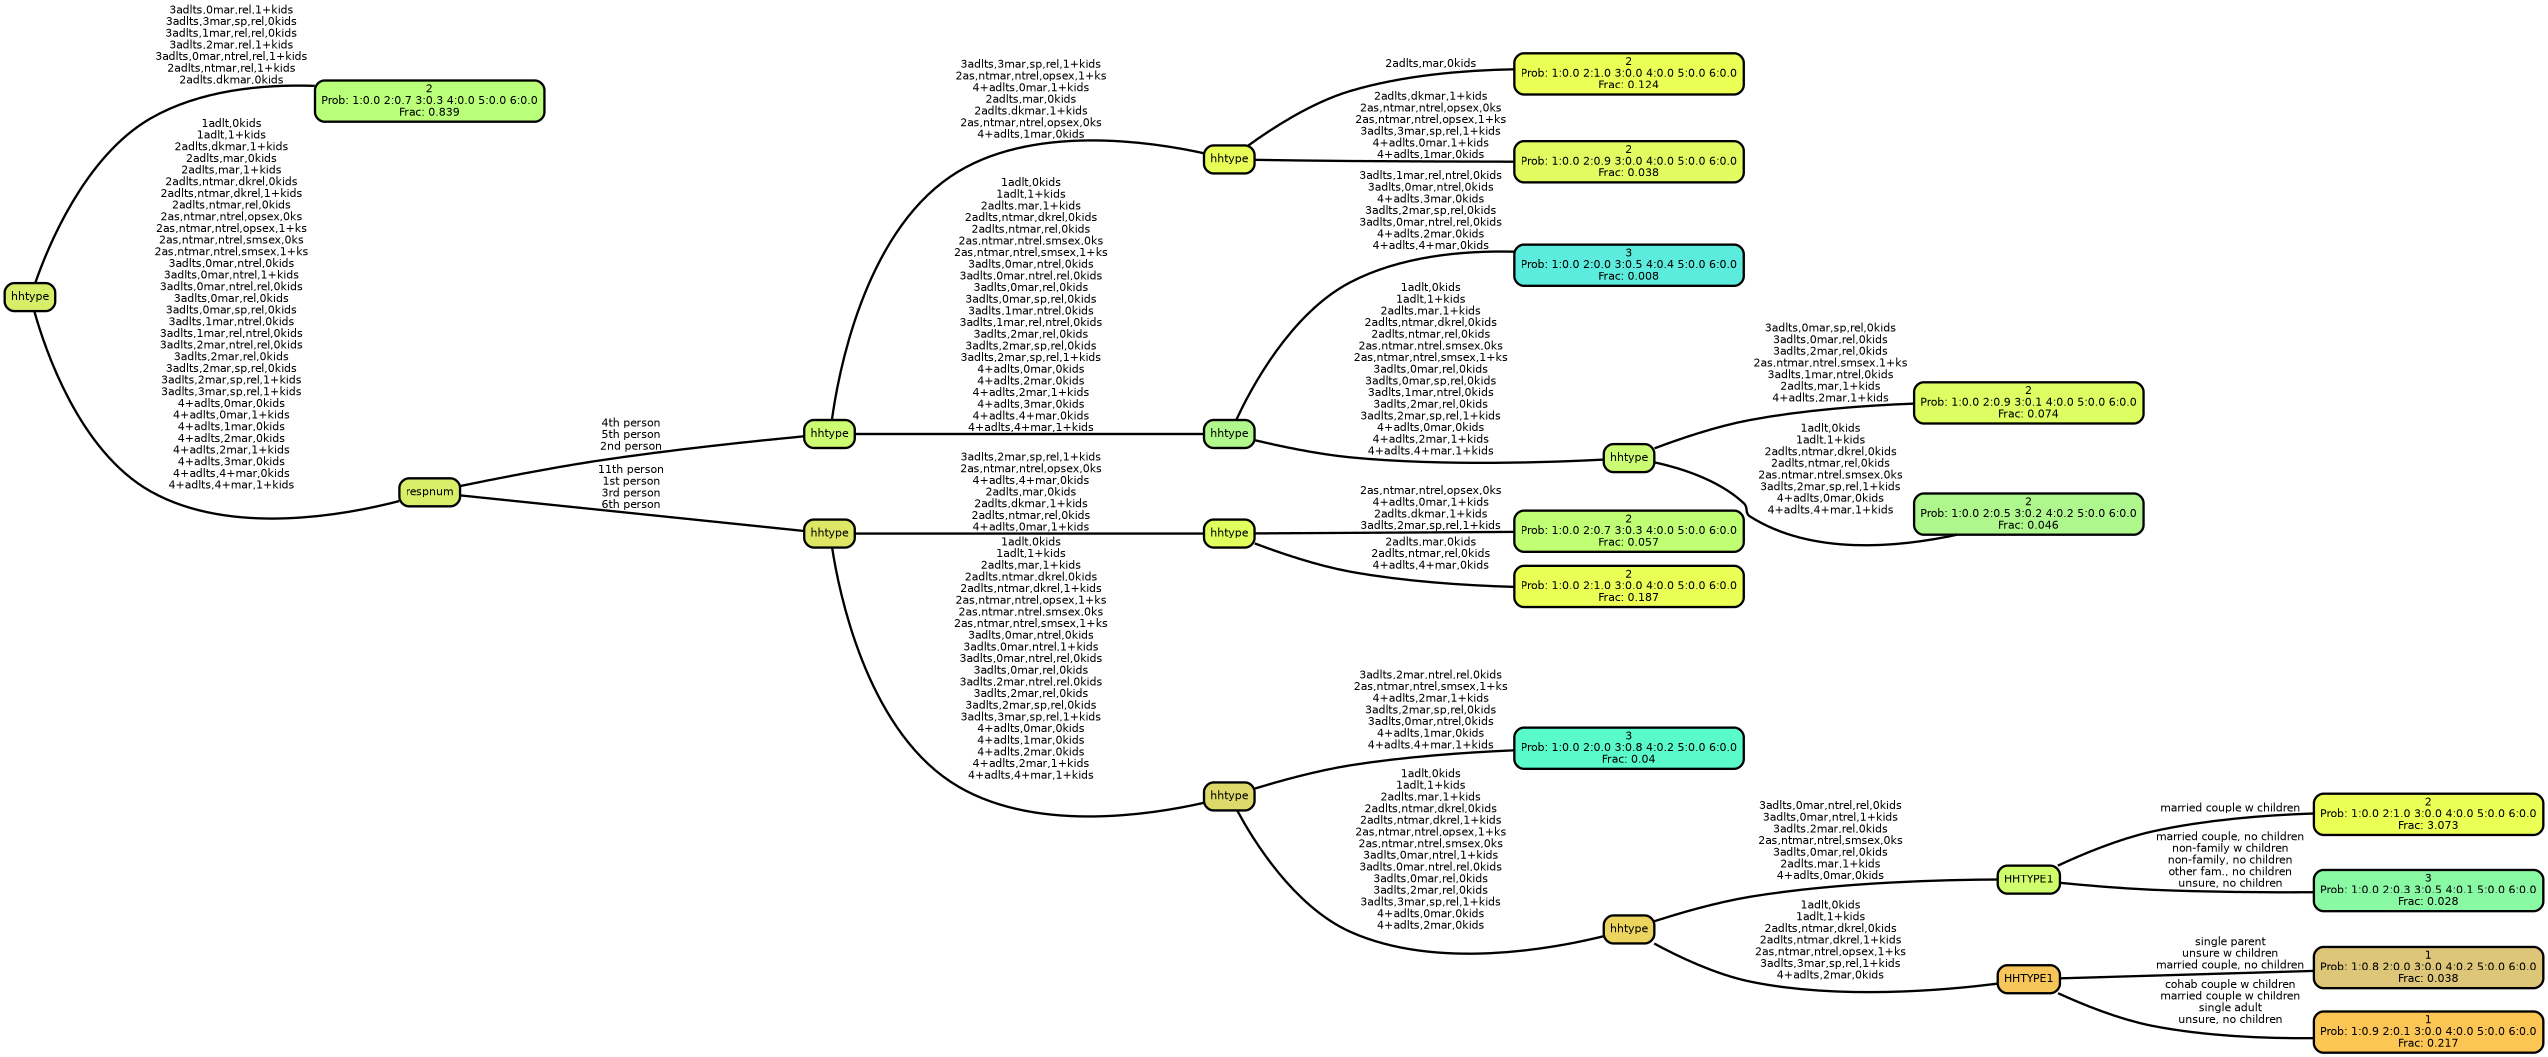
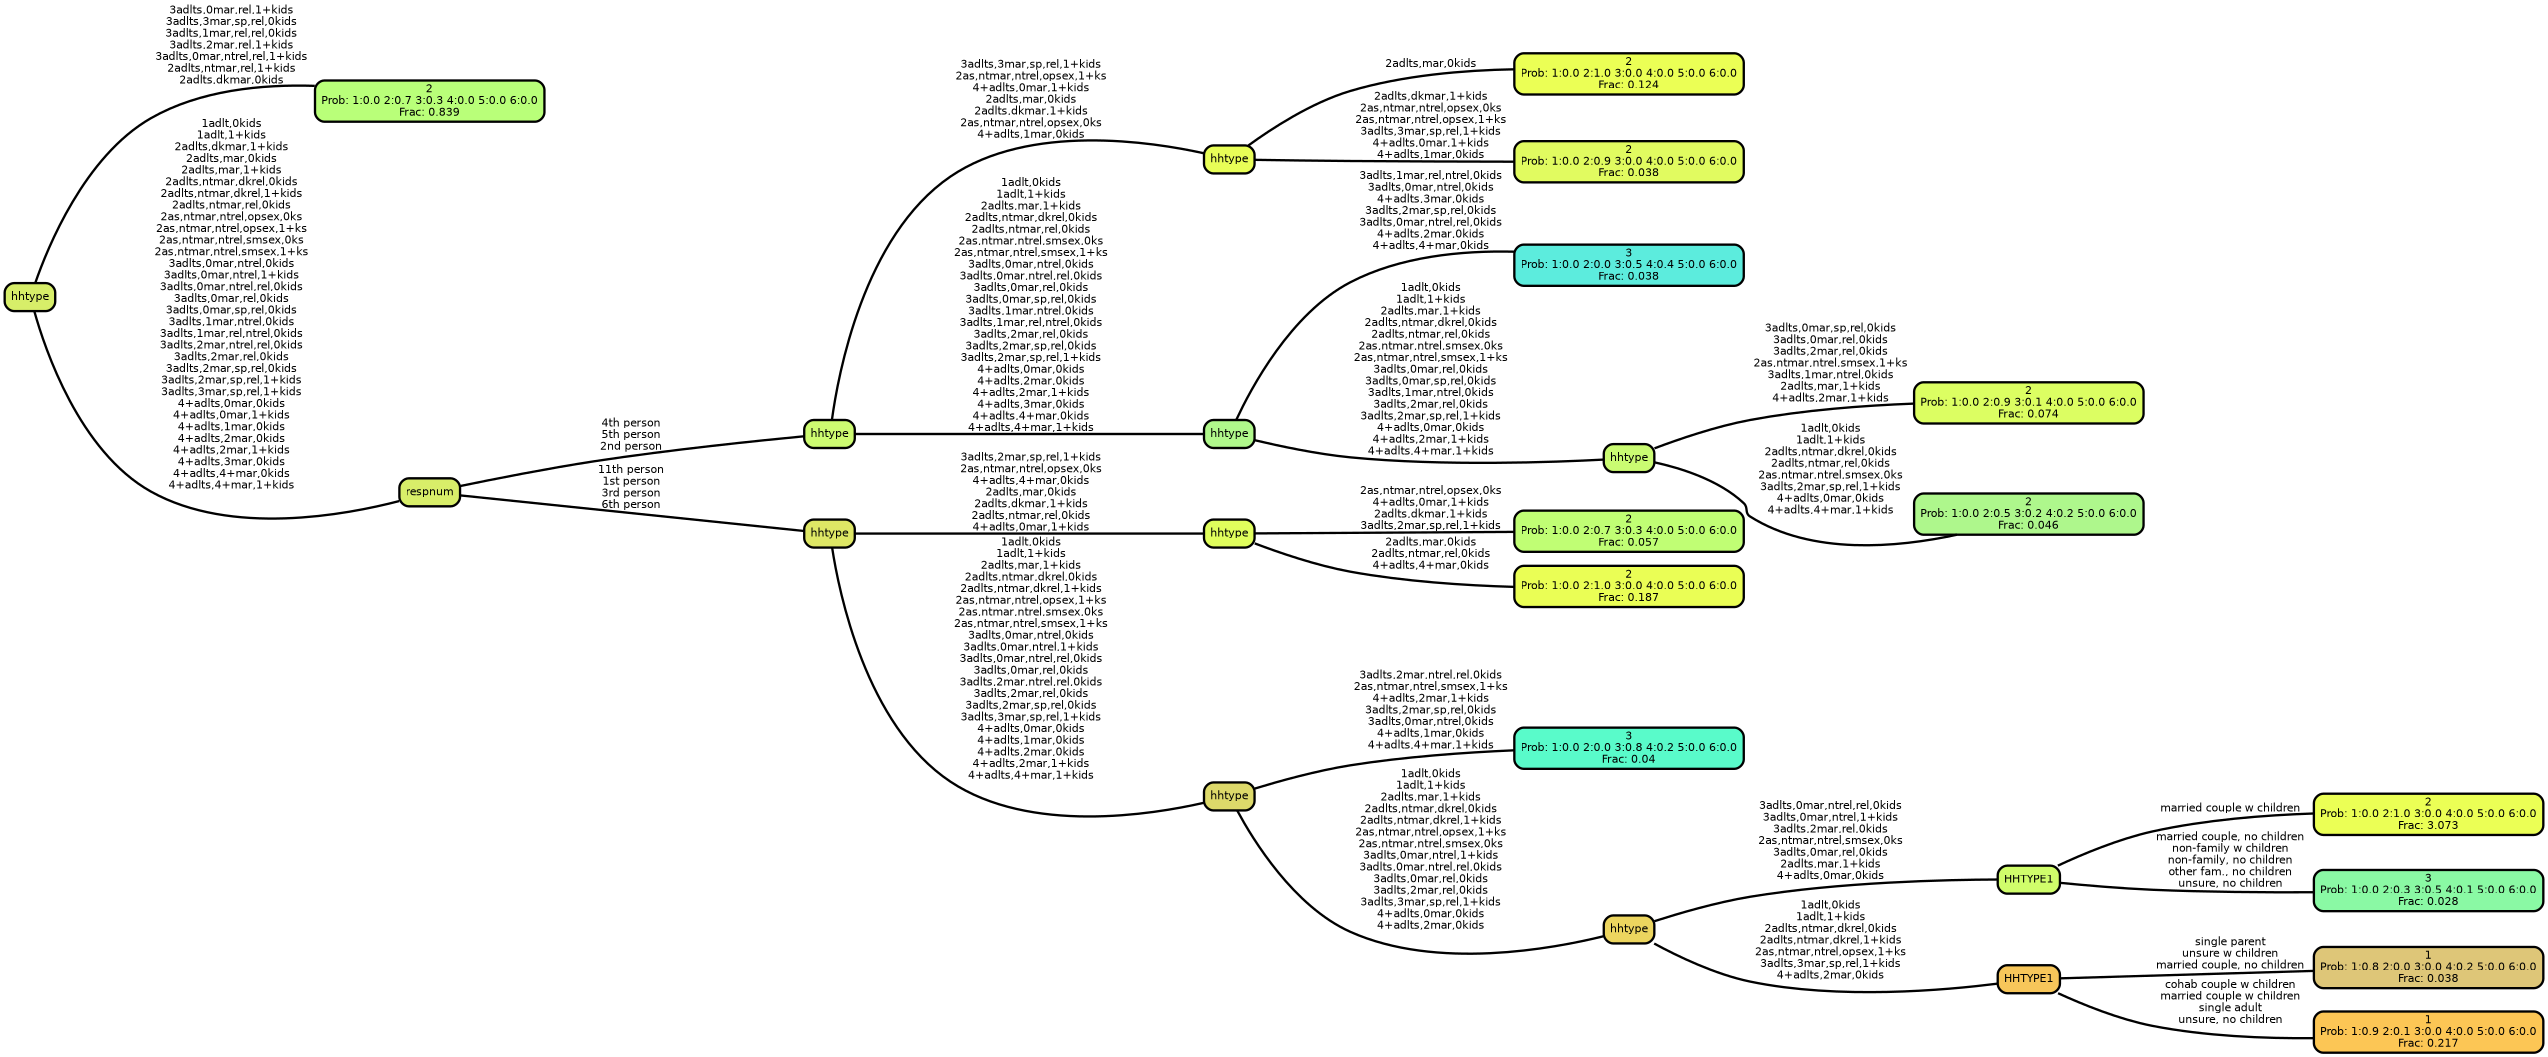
  graph {
    rankdir=LR
    ranksep="0 equally"
    splines=straight
    node [color=black fillcolor="#ebff55" fontcolor=black fontname=helvetica penwidth=3 shape=box style="filled, rounded"]
    edge [color=black fontname=helvetica penwidth=3]
    n1 [fillcolor="#b9ff79" label="2\nProb: 1:0.0 2:0.7 3:0.3 4:0.0 5:0.0 6:0.0\nFrac: 0.839"]
    n2 [fillcolor="#d7ee69" label=hhtype]
    n3 [fillcolor="#d8ee69" label=respnum]
    n4 [fillcolor="#cdfb71" label=hhtype]
    n5 [fillcolor="#dee765" label=hhtype]
    n6 [label="2\nProb: 1:0.0 2:1.0 3:0.0 4:0.0 5:0.0 6:0.0\nFrac: 0.124"]
    n7 [fillcolor="#e8fe57" label=hhtype]
    n8 [fillcolor="#e1fb60" label="2\nProb: 1:0.0 2:0.9 3:0.0 4:0.0 5:0.0 6:0.0\nFrac: 0.038"]
    n9 [fillcolor="#b0f88b" label=hhtype]
-   n10 [fillcolor="#5cecdd" label="3\nProb: 1:0.0 2:0.0 3:0.5 4:0.4 5:0.0 6:0.0\nFrac: 0.008"]
+   n10 [fillcolor="#5cecdd" label="3\nProb: 1:0.0 2:0.0 3:0.5 4:0.4 5:0.0 6:0.0\nFrac: 0.038"]
    n11 [fillcolor="#cafb72" label=hhtype]
    n12 [fillcolor="#dcfe62" label="2\nProb: 1:0.0 2:0.9 3:0.1 4:0.0 5:0.0 6:0.0\nFrac: 0.074"]
    n13 [fillcolor="#aef78c" label="2\nProb: 1:0.0 2:0.5 3:0.2 4:0.2 5:0.0 6:0.0\nFrac: 0.046"]
    n14 [fillcolor="#e0fe5c" label=hhtype]
    n15 [fillcolor="#ddd96a" label=hhtype]
    n16 [fillcolor="#c0fe74" label="2\nProb: 1:0.0 2:0.7 3:0.3 4:0.0 5:0.0 6:0.0\nFrac: 0.057"]
    n17 [fillcolor="#eafe55" label="2\nProb: 1:0.0 2:1.0 3:0.0 4:0.0 5:0.0 6:0.0\nFrac: 0.187"]
    n18 [fillcolor="#59fbca" label="3\nProb: 1:0.0 2:0.0 3:0.8 4:0.2 5:0.0 6:0.0\nFrac: 0.04"]
    n19 [fillcolor="#ecd55f" label=hhtype]
    n20 [fillcolor="#d0fd6b" label=HHTYPE1]
    n21 [fillcolor="#f7c65a" label=HHTYPE1]
    n22 [label="2\nProb: 1:0.0 2:1.0 3:0.0 4:0.0 5:0.0 6:0.0\nFrac: 3.073"]
    n23 [fillcolor="#8af9a4" label="3\nProb: 1:0.0 2:0.3 3:0.5 4:0.1 5:0.0 6:0.0\nFrac: 0.028"]
    n24 [fillcolor="#dec678" label="1\nProb: 1:0.8 2:0.0 3:0.0 4:0.2 5:0.0 6:0.0\nFrac: 0.038"]
    n25 [fillcolor="#fcc655" label="1\nProb: 1:0.9 2:0.1 3:0.0 4:0.0 5:0.0 6:0.0\nFrac: 0.217"]
    subgraph sub_1 {
      rank=same
    }
    n2 -- n1 [label=" 3adlts,0mar,rel,1+kids\n 3adlts,3mar,sp,rel,0kids\n 3adlts,1mar,rel,rel,0kids\n 3adlts,2mar,rel,1+kids\n 3adlts,0mar,ntrel,rel,1+kids\n 2adlts,ntmar,rel,1+kids\n 2adlts,dkmar,0kids"]
    n2 -- n3 [label=" 1adlt,0kids\n 1adlt,1+kids\n 2adlts,dkmar,1+kids\n 2adlts,mar,0kids\n 2adlts,mar,1+kids\n 2adlts,ntmar,dkrel,0kids\n 2adlts,ntmar,dkrel,1+kids\n 2adlts,ntmar,rel,0kids\n 2as,ntmar,ntrel,opsex,0ks\n 2as,ntmar,ntrel,opsex,1+ks\n 2as,ntmar,ntrel,smsex,0ks\n 2as,ntmar,ntrel,smsex,1+ks\n 3adlts,0mar,ntrel,0kids\n 3adlts,0mar,ntrel,1+kids\n 3adlts,0mar,ntrel,rel,0kids\n 3adlts,0mar,rel,0kids\n 3adlts,0mar,sp,rel,0kids\n 3adlts,1mar,ntrel,0kids\n 3adlts,1mar,rel,ntrel,0kids\n 3adlts,2mar,ntrel,rel,0kids\n 3adlts,2mar,rel,0kids\n 3adlts,2mar,sp,rel,0kids\n 3adlts,2mar,sp,rel,1+kids\n 3adlts,3mar,sp,rel,1+kids\n 4+adlts,0mar,0kids\n 4+adlts,0mar,1+kids\n 4+adlts,1mar,0kids\n 4+adlts,2mar,0kids\n 4+adlts,2mar,1+kids\n 4+adlts,3mar,0kids\n 4+adlts,4+mar,0kids\n 4+adlts,4+mar,1+kids"]
    n3 -- n4 [label=" 4th person\n 5th person\n 2nd person"]
    n3 -- n5 [label=" 11th person\n 1st person\n 3rd person\n 6th person"]
    n4 -- n7 [label=" 3adlts,3mar,sp,rel,1+kids\n 2as,ntmar,ntrel,opsex,1+ks\n 4+adlts,0mar,1+kids\n 2adlts,mar,0kids\n 2adlts,dkmar,1+kids\n 2as,ntmar,ntrel,opsex,0ks\n 4+adlts,1mar,0kids"]
    n4 -- n9 [label=" 1adlt,0kids\n 1adlt,1+kids\n 2adlts,mar,1+kids\n 2adlts,ntmar,dkrel,0kids\n 2adlts,ntmar,rel,0kids\n 2as,ntmar,ntrel,smsex,0ks\n 2as,ntmar,ntrel,smsex,1+ks\n 3adlts,0mar,ntrel,0kids\n 3adlts,0mar,ntrel,rel,0kids\n 3adlts,0mar,rel,0kids\n 3adlts,0mar,sp,rel,0kids\n 3adlts,1mar,ntrel,0kids\n 3adlts,1mar,rel,ntrel,0kids\n 3adlts,2mar,rel,0kids\n 3adlts,2mar,sp,rel,0kids\n 3adlts,2mar,sp,rel,1+kids\n 4+adlts,0mar,0kids\n 4+adlts,2mar,0kids\n 4+adlts,2mar,1+kids\n 4+adlts,3mar,0kids\n 4+adlts,4+mar,0kids\n 4+adlts,4+mar,1+kids"]
    n5 -- n14 [label=" 3adlts,2mar,sp,rel,1+kids\n 2as,ntmar,ntrel,opsex,0ks\n 4+adlts,4+mar,0kids\n 2adlts,mar,0kids\n 2adlts,dkmar,1+kids\n 2adlts,ntmar,rel,0kids\n 4+adlts,0mar,1+kids"]
    n5 -- n15 [label=" 1adlt,0kids\n 1adlt,1+kids\n 2adlts,mar,1+kids\n 2adlts,ntmar,dkrel,0kids\n 2adlts,ntmar,dkrel,1+kids\n 2as,ntmar,ntrel,opsex,1+ks\n 2as,ntmar,ntrel,smsex,0ks\n 2as,ntmar,ntrel,smsex,1+ks\n 3adlts,0mar,ntrel,0kids\n 3adlts,0mar,ntrel,1+kids\n 3adlts,0mar,ntrel,rel,0kids\n 3adlts,0mar,rel,0kids\n 3adlts,2mar,ntrel,rel,0kids\n 3adlts,2mar,rel,0kids\n 3adlts,2mar,sp,rel,0kids\n 3adlts,3mar,sp,rel,1+kids\n 4+adlts,0mar,0kids\n 4+adlts,1mar,0kids\n 4+adlts,2mar,0kids\n 4+adlts,2mar,1+kids\n 4+adlts,4+mar,1+kids"]
    n7 -- n6 [label=" 2adlts,mar,0kids"]
    n7 -- n8 [label=" 2adlts,dkmar,1+kids\n 2as,ntmar,ntrel,opsex,0ks\n 2as,ntmar,ntrel,opsex,1+ks\n 3adlts,3mar,sp,rel,1+kids\n 4+adlts,0mar,1+kids\n 4+adlts,1mar,0kids"]
    n9 -- n10 [label=" 3adlts,1mar,rel,ntrel,0kids\n 3adlts,0mar,ntrel,0kids\n 4+adlts,3mar,0kids\n 3adlts,2mar,sp,rel,0kids\n 3adlts,0mar,ntrel,rel,0kids\n 4+adlts,2mar,0kids\n 4+adlts,4+mar,0kids"]
    n9 -- n11 [label=" 1adlt,0kids\n 1adlt,1+kids\n 2adlts,mar,1+kids\n 2adlts,ntmar,dkrel,0kids\n 2adlts,ntmar,rel,0kids\n 2as,ntmar,ntrel,smsex,0ks\n 2as,ntmar,ntrel,smsex,1+ks\n 3adlts,0mar,rel,0kids\n 3adlts,0mar,sp,rel,0kids\n 3adlts,1mar,ntrel,0kids\n 3adlts,2mar,rel,0kids\n 3adlts,2mar,sp,rel,1+kids\n 4+adlts,0mar,0kids\n 4+adlts,2mar,1+kids\n 4+adlts,4+mar,1+kids"]
    n11 -- n12 [label=" 3adlts,0mar,sp,rel,0kids\n 3adlts,0mar,rel,0kids\n 3adlts,2mar,rel,0kids\n 2as,ntmar,ntrel,smsex,1+ks\n 3adlts,1mar,ntrel,0kids\n 2adlts,mar,1+kids\n 4+adlts,2mar,1+kids"]
    n11 -- n13 [label=" 1adlt,0kids\n 1adlt,1+kids\n 2adlts,ntmar,dkrel,0kids\n 2adlts,ntmar,rel,0kids\n 2as,ntmar,ntrel,smsex,0ks\n 3adlts,2mar,sp,rel,1+kids\n 4+adlts,0mar,0kids\n 4+adlts,4+mar,1+kids"]
    n14 -- n16 [label=" 2as,ntmar,ntrel,opsex,0ks\n 4+adlts,0mar,1+kids\n 2adlts,dkmar,1+kids\n 3adlts,2mar,sp,rel,1+kids"]
    n14 -- n17 [label=" 2adlts,mar,0kids\n 2adlts,ntmar,rel,0kids\n 4+adlts,4+mar,0kids"]
    n15 -- n18 [label=" 3adlts,2mar,ntrel,rel,0kids\n 2as,ntmar,ntrel,smsex,1+ks\n 4+adlts,2mar,1+kids\n 3adlts,2mar,sp,rel,0kids\n 3adlts,0mar,ntrel,0kids\n 4+adlts,1mar,0kids\n 4+adlts,4+mar,1+kids"]
    n15 -- n19 [label=" 1adlt,0kids\n 1adlt,1+kids\n 2adlts,mar,1+kids\n 2adlts,ntmar,dkrel,0kids\n 2adlts,ntmar,dkrel,1+kids\n 2as,ntmar,ntrel,opsex,1+ks\n 2as,ntmar,ntrel,smsex,0ks\n 3adlts,0mar,ntrel,1+kids\n 3adlts,0mar,ntrel,rel,0kids\n 3adlts,0mar,rel,0kids\n 3adlts,2mar,rel,0kids\n 3adlts,3mar,sp,rel,1+kids\n 4+adlts,0mar,0kids\n 4+adlts,2mar,0kids"]
    n19 -- n20 [label=" 3adlts,0mar,ntrel,rel,0kids\n 3adlts,0mar,ntrel,1+kids\n 3adlts,2mar,rel,0kids\n 2as,ntmar,ntrel,smsex,0ks\n 3adlts,0mar,rel,0kids\n 2adlts,mar,1+kids\n 4+adlts,0mar,0kids"]
    n19 -- n21 [label=" 1adlt,0kids\n 1adlt,1+kids\n 2adlts,ntmar,dkrel,0kids\n 2adlts,ntmar,dkrel,1+kids\n 2as,ntmar,ntrel,opsex,1+ks\n 3adlts,3mar,sp,rel,1+kids\n 4+adlts,2mar,0kids"]
    n20 -- n22 [label=" married couple w children"]
    n20 -- n23 [label=" married couple, no children\n non-family w children\n non-family, no children\n other fam., no children\n unsure, no children"]
    n21 -- n24 [label=" single parent\n unsure w children\n married couple, no children"]
    n21 -- n25 [label=" cohab couple w children\n married couple w children\n single adult\n unsure, no children"]
  }
